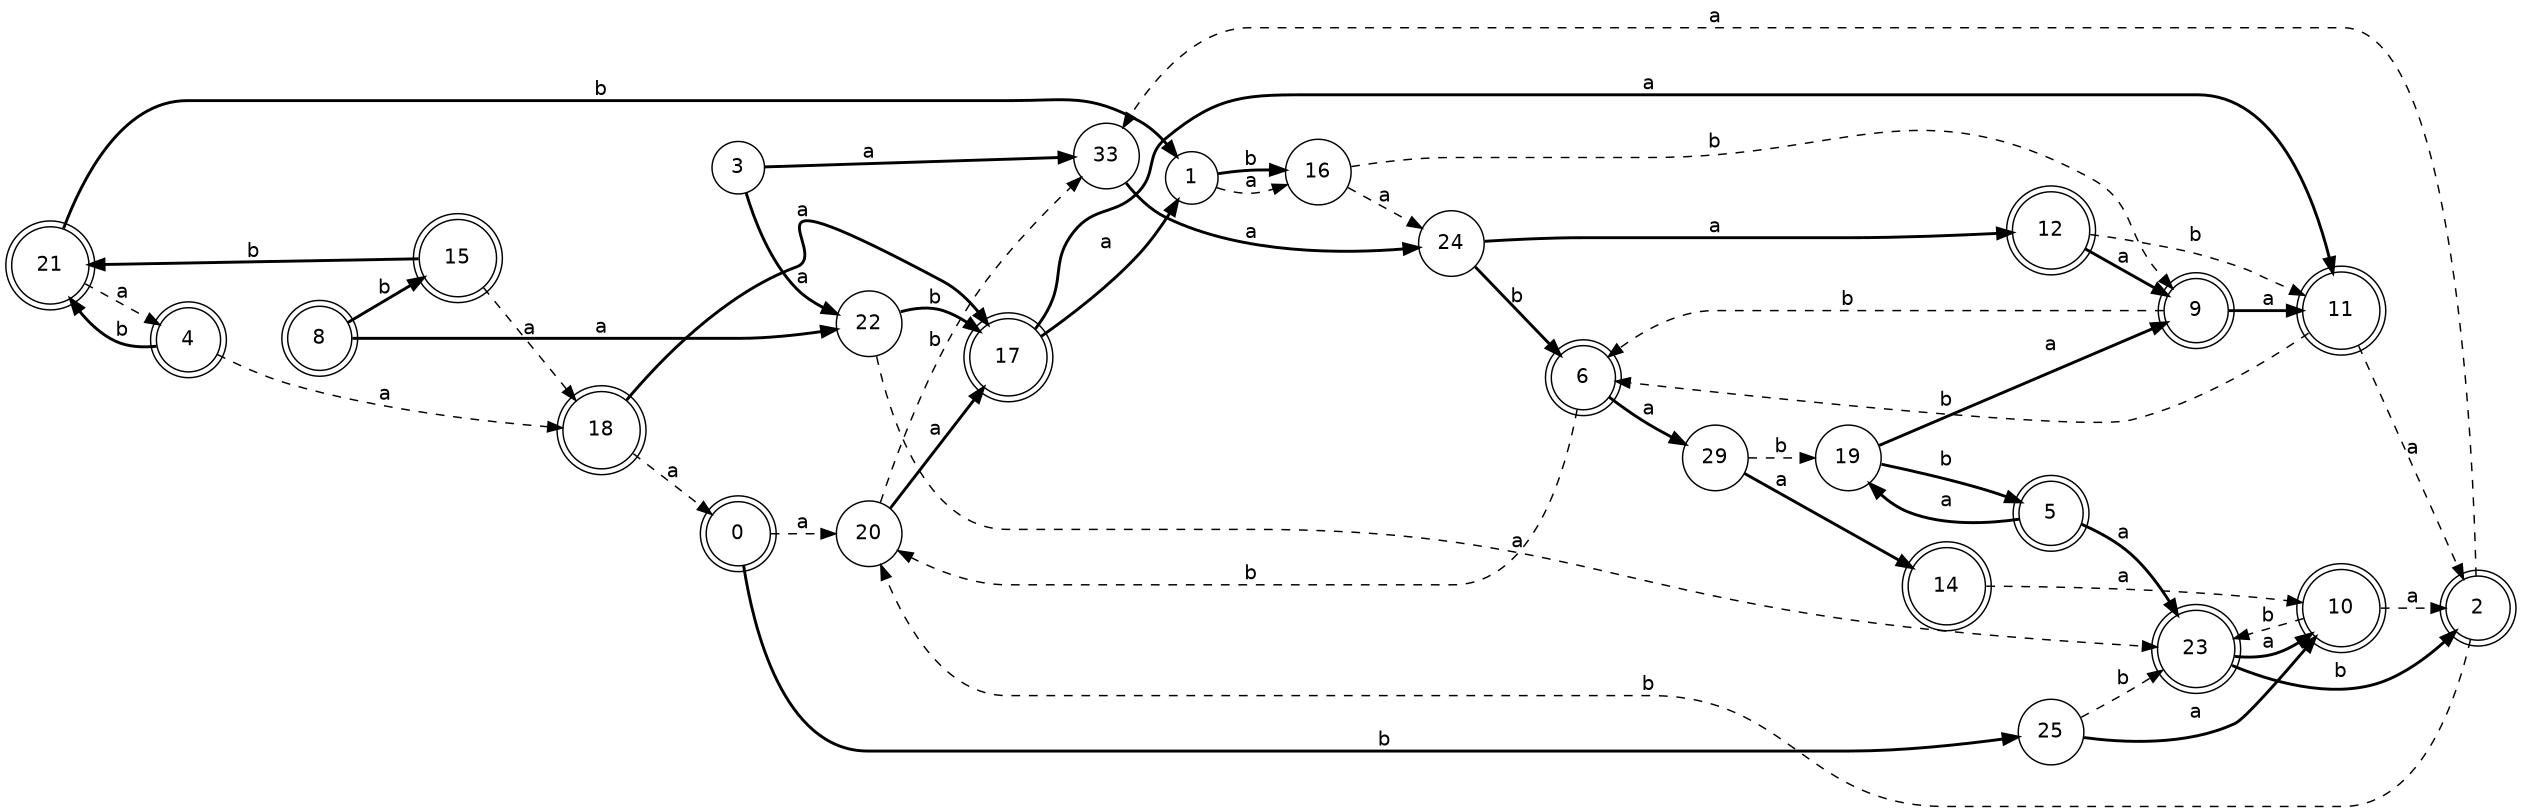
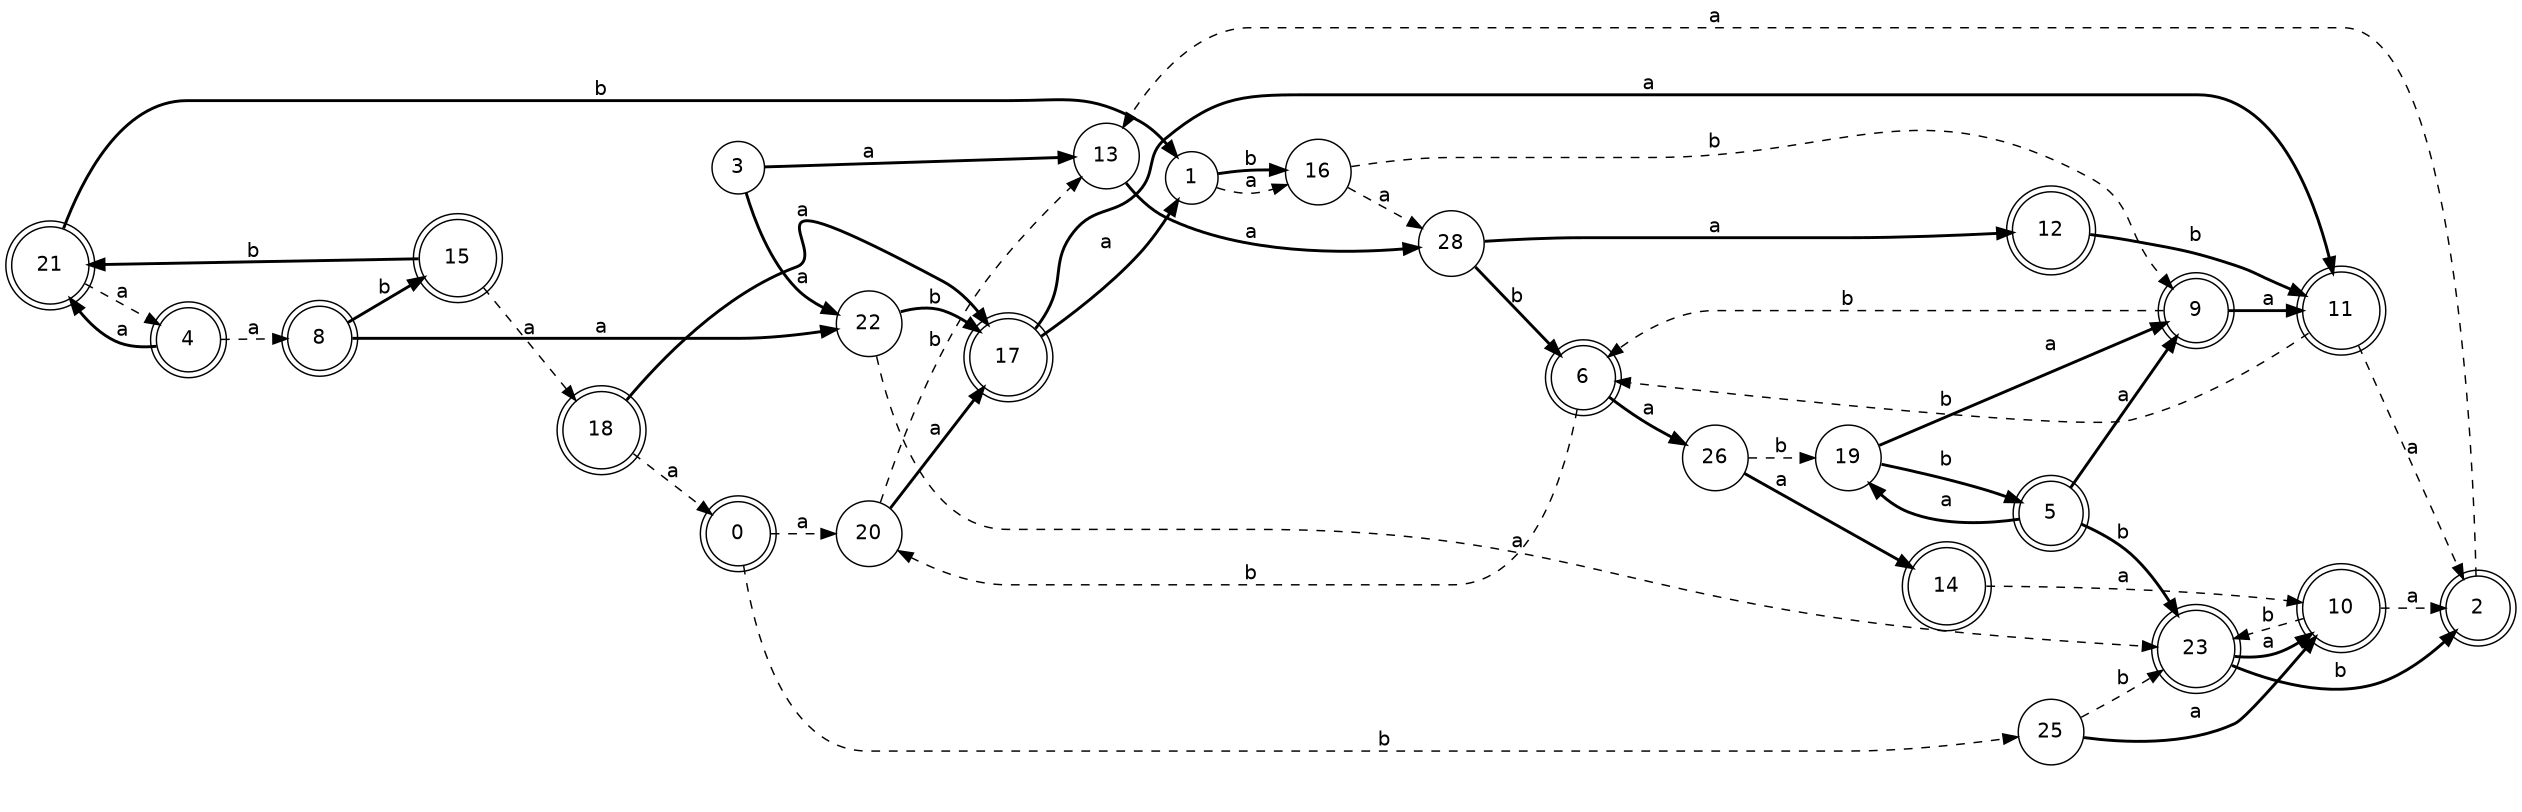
  digraph {
    fontname="DejaVu Sans"
    rankdir=LR
    node [color=black fillcolor=white fontname="DejaVu Sans" shape=doublecircle style="rounded,filled"]
    edge [fontname="DejaVu Sans" style=bold]
    n1 [label=0]
    n2 [label=20 shape=circle style=filled]
    n3 [label=25 shape=circle style=filled]
-   n4 [label=33 shape=circle style=filled]
+   n4 [label=13 shape=circle style=filled]
    n5 [label=17]
    n6 [label=23]
    n7 [label=10]
    n8 [label=1 shape=circle style=filled]
    n9 [label=16 shape=circle style=filled]
    n10 [label=9]
-   n11 [label=24 shape=circle style=filled]
+   n11 [label=28 shape=circle style=filled]
    n12 [label=2]
    n13 [label=3 shape=circle style=filled]
    n14 [label=22 shape=circle style=filled]
    n15 [label=4]
    n16 [label=8]
    n17 [label=21]
    n18 [label=15]
    n19 [label=5]
    n20 [label=19 shape=circle style=filled]
    n21 [label=6]
-   n22 [label=29 shape=circle style=filled]
+   n22 [label=26 shape=circle style=filled]
    n23 [label=14]
    n24 [label=18]
    n25 [label=11]
    n26 [label=12]
    n1 -> n2 [label=a style=dashed]
-   n1 -> n3 [label=b]
+   n1 -> n3 [label=b style=dashed]
    n2 -> n4 [label=b style=dashed]
    n2 -> n5 [label=a]
    n3 -> n6 [label=b style=dashed]
    n3 -> n7 [label=a]
    n4 -> n11 [label=a]
    n5 -> n8 [label=a]
    n5 -> n25 [label=a]
    n6 -> n7 [label=a]
    n6 -> n12 [label=b]
    n7 -> n6 [label=b style=dashed]
    n7 -> n12 [label=a style=dashed]
    n8 -> n9 [label=a style=dashed]
    n8 -> n9 [label=b]
    n9 -> n10 [label=b style=dashed]
    n9 -> n11 [label=a style=dashed]
    n10 -> n21 [label=b style=dashed]
    n10 -> n25 [label=a]
    n11 -> n21 [label=b]
    n11 -> n26 [label=a]
-   n12 -> n2 [label=b style=dashed]
    n12 -> n4 [label=a style=dashed]
    n13 -> n4 [label=a]
    n13 -> n14 [label=a]
    n14 -> n5 [label=b]
    n14 -> n6 [label=a style=dashed]
-   n15 -> n24 [label=a style=dashed]
-   n15 -> n17 [label=b]
+   n15 -> n16 [label=a style=dashed]
+   n15 -> n17 [label=a]
    n16 -> n14 [label=a]
    n16 -> n18 [label=b]
    n17 -> n8 [label=b]
    n17 -> n15 [label=a style=dashed]
    n18 -> n17 [label=b]
    n18 -> n24 [label=a style=dashed]
-   n19 -> n6 [label=a]
+   n19 -> n6 [label=b]
    n19 -> n20 [label=a]
    n20 -> n10 [label=a]
    n20 -> n19 [label=b]
    n21 -> n2 [label=b style=dashed]
    n21 -> n22 [label=a]
    n22 -> n20 [label=b style=dashed]
    n22 -> n23 [label=a]
    n23 -> n7 [label=a style=dashed]
    n24 -> n1 [label=a style=dashed]
    n24 -> n5 [label=a]
    n25 -> n12 [label=a style=dashed]
    n25 -> n21 [label=b style=dashed]
-   n26 -> n10 [label=a]
-   n26 -> n25 [label=b style=dashed]
+   n19 -> n10 [label=a]
+   n26 -> n25 [label=b]
  }
